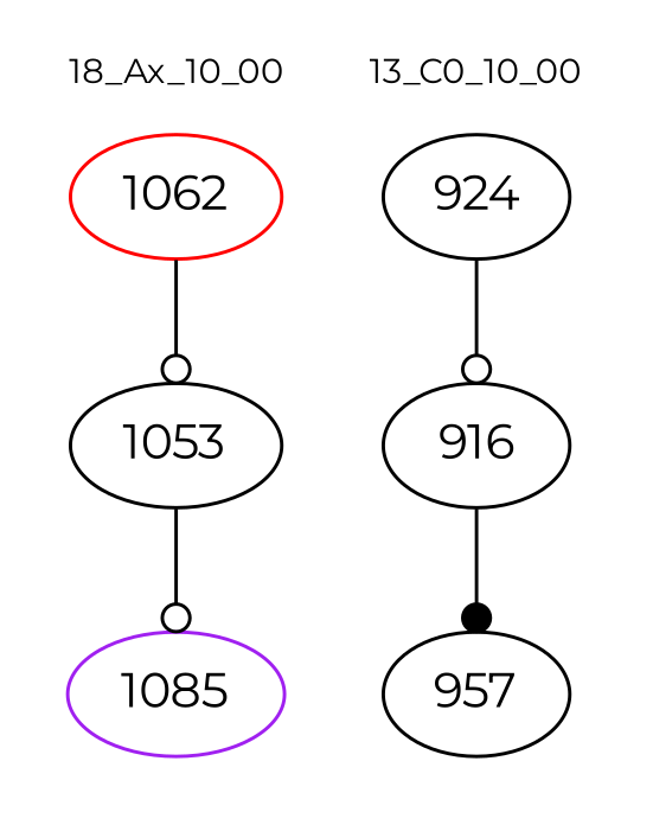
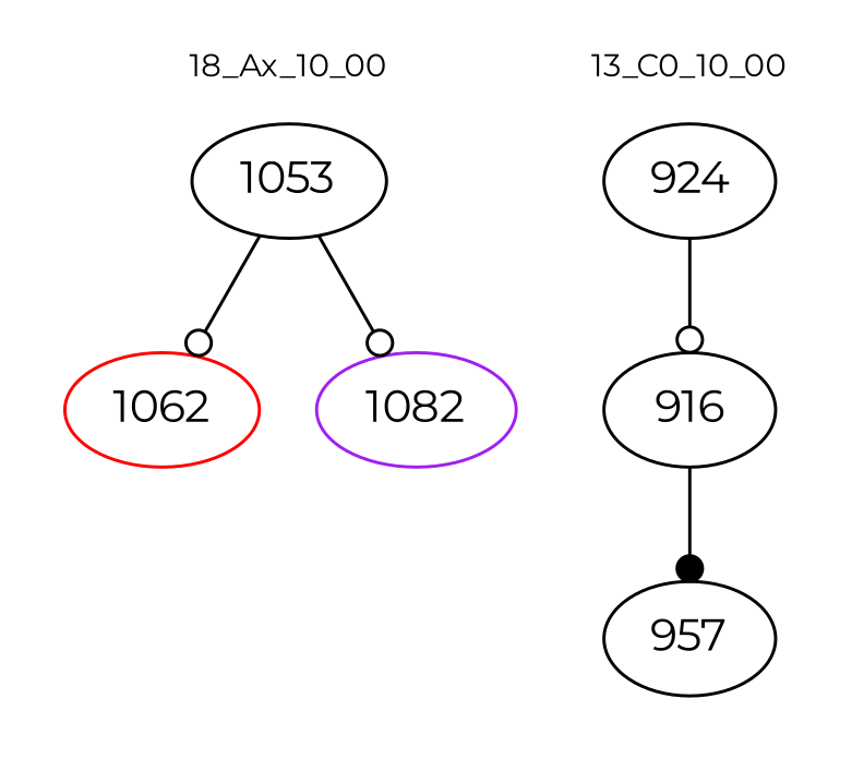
  digraph {
    fontname=Montserrat
    node [color=black fontname=Montserrat]
    edge [arrowhead=odot color=black fontname=Montserrat]
    n1 [color=red label=1062]
    n2 [label=1053]
-   n3 [color=purple label=1085]
+   n3 [color=purple label=1082]
    n4 [label=924]
    n5 [label=916]
    n6 [label=957]
    subgraph cluster_1 {
      color=white
      fontsize=10
      label="18_Ax_10_00"
      n1
      n2
      n3
    }
    subgraph cluster_2 {
      color=white
      fontsize=10
      label="13_C0_10_00"
      n4
      n5
      n6
    }
-   n1 -> n2
+   n2 -> n1
    n2 -> n3
    n4 -> n5
    n5 -> n6 [arrowhead=dot]
  }
